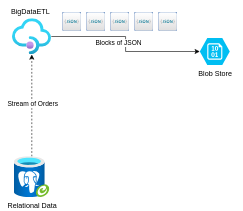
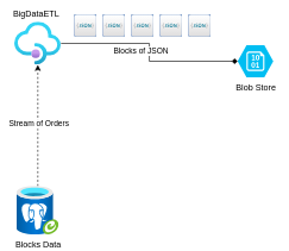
  <mxCell id="0" />
  <mxCell id="1" parent="0" />
  <mxCell id="2" style="edgeStyle=orthogonalEdgeStyle;rounded=0;orthogonalLoop=1;jettySize=auto;html=1;dashed=1;" edge="1" parent="1" source="4" target="7"><mxGeometry relative="1" as="geometry" /></mxCell>
  <mxCell id="3" value="Stream of Orders" style="edgeLabel;html=1;align=center;verticalAlign=middle;resizable=0;points=[];" vertex="1" connectable="0" parent="2"><mxGeometry x="0.035" y="-1" relative="1" as="geometry"><mxPoint as="offset" /></mxGeometry></mxCell>
- <mxCell id="4" value="Relational Data" style="image;aspect=fixed;html=1;points=[];align=center;fontSize=12;image=img/lib/azure2/databases/Azure_Database_PostgreSQL_Server_Group.svg;" vertex="1" parent="1"><mxGeometry x="22.5" y="260" width="60" height="68" as="geometry" /></mxCell>
- <mxCell id="5" style="edgeStyle=orthogonalEdgeStyle;rounded=0;orthogonalLoop=1;jettySize=auto;html=1;entryX=0;entryY=0.5;entryDx=0;entryDy=0;entryPerimeter=0;" edge="1" parent="1" source="7" target="8"><mxGeometry relative="1" as="geometry" /></mxCell>
+ <mxCell id="4" value="Blocks Data" style="image;aspect=fixed;html=1;points=[];align=center;fontSize=12;image=img/lib/azure2/databases/Azure_Database_PostgreSQL_Server_Group.svg;" vertex="1" parent="1"><mxGeometry x="22.5" y="260" width="60" height="68" as="geometry" /></mxCell>
+ <mxCell id="5" style="edgeStyle=orthogonalEdgeStyle;rounded=0;orthogonalLoop=1;jettySize=auto;html=1;entryX=0;entryY=0.5;entryDx=0;entryDy=0;entryPerimeter=0;endArrow=diamond;" edge="1" parent="1" source="7" target="8"><mxGeometry relative="1" as="geometry" /></mxCell>
  <mxCell id="6" value="Blocks of JSON" style="edgeLabel;html=1;align=center;verticalAlign=middle;resizable=0;points=[];" vertex="1" connectable="0" parent="5"><mxGeometry x="-0.187" y="3" relative="1" as="geometry"><mxPoint y="13" as="offset" /></mxGeometry></mxCell>
  <mxCell id="7" value="BigDataETL" style="image;aspect=fixed;html=1;points=[];align=center;fontSize=12;image=img/lib/azure2/app_services/API_Management_Services.svg;verticalAlign=bottom;labelPosition=center;verticalLabelPosition=top;spacingRight=6;spacing=0;spacingBottom=4;" vertex="1" parent="1"><mxGeometry x="20" y="30" width="65" height="60" as="geometry" /></mxCell>
  <mxCell id="8" value="Blob Store" style="verticalLabelPosition=bottom;html=1;verticalAlign=top;align=center;strokeColor=none;fillColor=#00BEF2;shape=mxgraph.azure.storage_blob;" vertex="1" parent="1"><mxGeometry x="332.5" y="62.5" width="50" height="45" as="geometry" /></mxCell>
  <mxCell id="9" value="" style="group" vertex="1" connectable="0" parent="1"><mxGeometry x="104" y="20" width="190" height="30" as="geometry" /></mxCell>
  <mxCell id="10" value="" style="whiteSpace=wrap;html=1;aspect=fixed;fillColor=#dae8fc;strokeColor=#6c8ebf;" vertex="1" parent="9"><mxGeometry width="30" height="30" as="geometry" /></mxCell>
  <mxCell id="11" value="" style="whiteSpace=wrap;html=1;aspect=fixed;fillColor=#dae8fc;strokeColor=#6c8ebf;" vertex="1" parent="9"><mxGeometry x="40" width="30" height="30" as="geometry" /></mxCell>
  <mxCell id="12" value="" style="whiteSpace=wrap;html=1;aspect=fixed;fillColor=#dae8fc;strokeColor=#6c8ebf;" vertex="1" parent="9"><mxGeometry x="80" width="30" height="30" as="geometry" /></mxCell>
  <mxCell id="13" value="" style="whiteSpace=wrap;html=1;aspect=fixed;fillColor=#dae8fc;strokeColor=#6c8ebf;" vertex="1" parent="9"><mxGeometry x="120" width="30" height="30" as="geometry" /></mxCell>
  <mxCell id="14" value="" style="whiteSpace=wrap;html=1;aspect=fixed;fillColor=#dae8fc;strokeColor=#6c8ebf;" vertex="1" parent="9"><mxGeometry x="160" width="30" height="30" as="geometry" /></mxCell>
  <mxCell id="15" value="" style="dashed=0;outlineConnect=0;html=1;align=center;labelPosition=center;verticalLabelPosition=bottom;verticalAlign=top;shape=mxgraph.webicons.json_2;gradientColor=#DFDEDE" vertex="1" parent="9"><mxGeometry width="30" height="30" as="geometry" /></mxCell>
  <mxCell id="16" value="" style="dashed=0;outlineConnect=0;html=1;align=center;labelPosition=center;verticalLabelPosition=bottom;verticalAlign=top;shape=mxgraph.webicons.json_2;gradientColor=#DFDEDE" vertex="1" parent="1"><mxGeometry x="144" y="20" width="30" height="30" as="geometry" /></mxCell>
  <mxCell id="17" value="" style="dashed=0;outlineConnect=0;html=1;align=center;labelPosition=center;verticalLabelPosition=bottom;verticalAlign=top;shape=mxgraph.webicons.json_2;gradientColor=#DFDEDE" vertex="1" parent="1"><mxGeometry x="184" y="20" width="30" height="30" as="geometry" /></mxCell>
  <mxCell id="18" value="" style="dashed=0;outlineConnect=0;html=1;align=center;labelPosition=center;verticalLabelPosition=bottom;verticalAlign=top;shape=mxgraph.webicons.json_2;gradientColor=#DFDEDE" vertex="1" parent="1"><mxGeometry x="224" y="20" width="30" height="30" as="geometry" /></mxCell>
  <mxCell id="19" value="" style="dashed=0;outlineConnect=0;html=1;align=center;labelPosition=center;verticalLabelPosition=bottom;verticalAlign=top;shape=mxgraph.webicons.json_2;gradientColor=#DFDEDE" vertex="1" parent="1"><mxGeometry x="264" y="20" width="30" height="30" as="geometry" /></mxCell>
